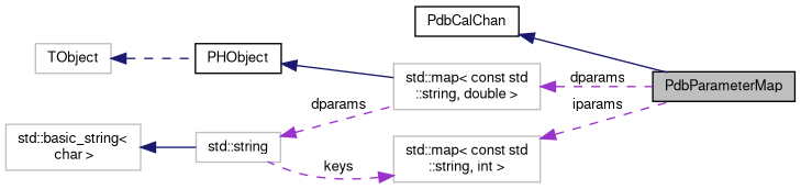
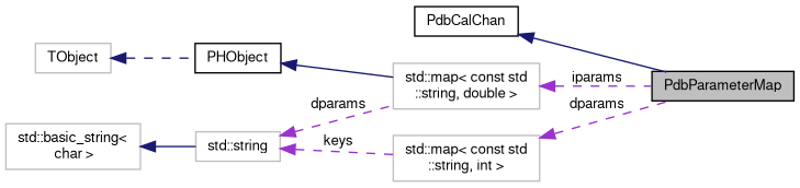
  digraph {
    rankdir=LR
    node [color=grey75 fontname=FreeSans fontsize=10 shape=record]
    edge [color=midnightblue dir=back fontname=FreeSans fontsize=10 labelfontname=FreeSans labelfontsize=10 style=dashed]
    n1 [color=black fillcolor=grey75 fontcolor=black height=0.2 label=PdbParameterMap style=filled width=0.4]
    n2 [color=black height=0.2 label=PdbCalChan width=0.4]
    n3 [color=black height=0.2 label=PHObject width=0.4]
    n4 [height=0.2 label="std::map\< const std\l::string, double \>" width=0.4]
    n5 [height=0.2 label=TObject width=0.4]
    n6 [height=0.2 label="std::string" width=0.4]
    n7 [height=0.2 label="std::map\< const std\l::string, int \>" width=0.4]
    n8 [height=0.2 label="std::basic_string\<\l char \>" width=0.4]
    n2 -> n1 [style=solid]
    n3 -> n4 [style=solid]
-   n4 -> n1 [color=darkorchid3 label=" dparams"]
+   n4 -> n1 [color=darkorchid3 label=" iparams"]
    n5 -> n3
    n6 -> n4 [color=darkorchid3 label=" dparams"]
-   n7 -> n6 [color=darkorchid3 label=" keys"]
-   n7 -> n1 [color=darkorchid3 label=" iparams"]
+   n6 -> n7 [color=darkorchid3 label=" keys"]
+   n7 -> n1 [color=darkorchid3 label=" dparams"]
    n8 -> n6 [style=solid]
  }
